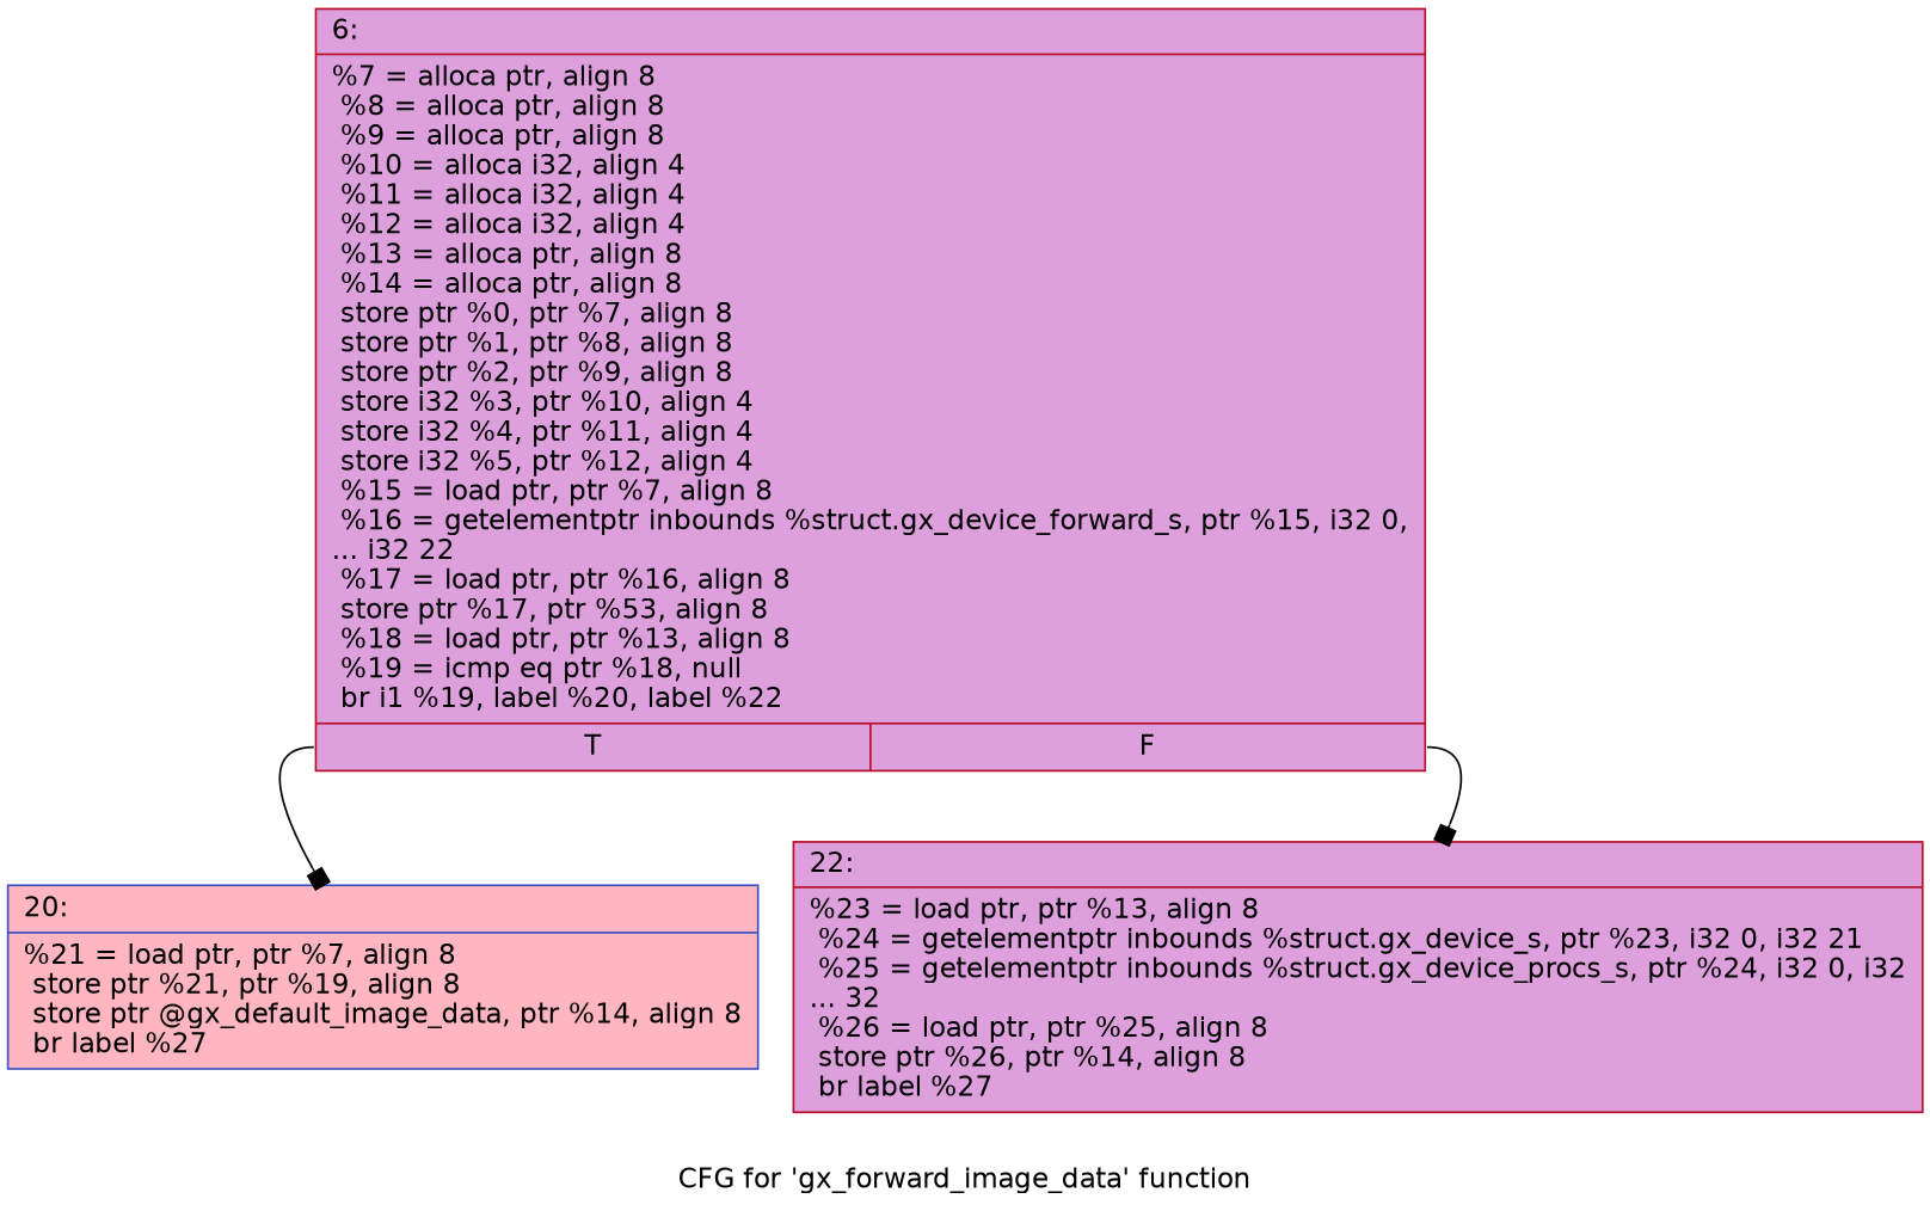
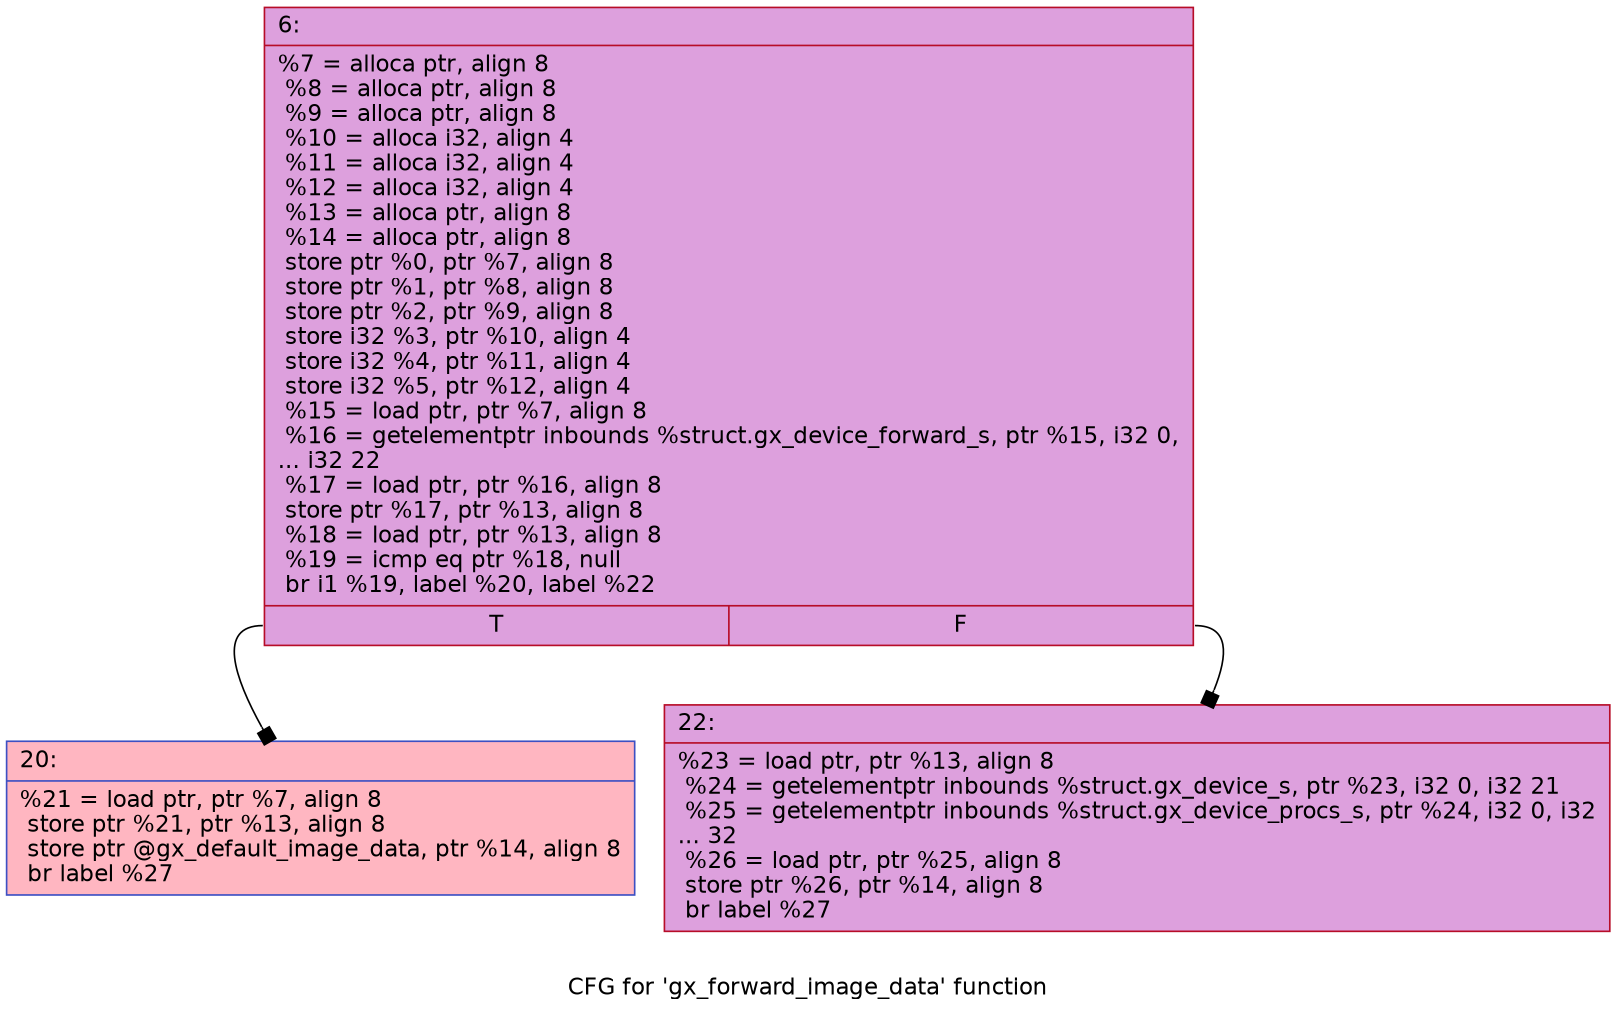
  digraph {
    fontname="DejaVu Sans"
    label="CFG for 'gx_forward_image_data' function"
    node [color="#b70d28ff" fillcolor=plum fontname="DejaVu Sans" shape=record style=filled]
    edge [arrowhead=box fontname="DejaVu Sans"]
-   n1 [label="{6:\l|  %7 = alloca ptr, align 8\l  %8 = alloca ptr, align 8\l  %9 = alloca ptr, align 8\l  %10 = alloca i32, align 4\l  %11 = alloca i32, align 4\l  %12 = alloca i32, align 4\l  %13 = alloca ptr, align 8\l  %14 = alloca ptr, align 8\l  store ptr %0, ptr %7, align 8\l  store ptr %1, ptr %8, align 8\l  store ptr %2, ptr %9, align 8\l  store i32 %3, ptr %10, align 4\l  store i32 %4, ptr %11, align 4\l  store i32 %5, ptr %12, align 4\l  %15 = load ptr, ptr %7, align 8\l  %16 = getelementptr inbounds %struct.gx_device_forward_s, ptr %15, i32 0,\l... i32 22\l  %17 = load ptr, ptr %16, align 8\l  store ptr %17, ptr %53, align 8\l  %18 = load ptr, ptr %13, align 8\l  %19 = icmp eq ptr %18, null\l  br i1 %19, label %20, label %22\l|{<s0>T|<s1>F}}"]
-   n2 [color="#3d50c3ff" fillcolor=lightpink label="{20:\l|  %21 = load ptr, ptr %7, align 8\l  store ptr %21, ptr %19, align 8\l  store ptr @gx_default_image_data, ptr %14, align 8\l  br label %27\l}"]
+   n1 [label="{6:\l|  %7 = alloca ptr, align 8\l  %8 = alloca ptr, align 8\l  %9 = alloca ptr, align 8\l  %10 = alloca i32, align 4\l  %11 = alloca i32, align 4\l  %12 = alloca i32, align 4\l  %13 = alloca ptr, align 8\l  %14 = alloca ptr, align 8\l  store ptr %0, ptr %7, align 8\l  store ptr %1, ptr %8, align 8\l  store ptr %2, ptr %9, align 8\l  store i32 %3, ptr %10, align 4\l  store i32 %4, ptr %11, align 4\l  store i32 %5, ptr %12, align 4\l  %15 = load ptr, ptr %7, align 8\l  %16 = getelementptr inbounds %struct.gx_device_forward_s, ptr %15, i32 0,\l... i32 22\l  %17 = load ptr, ptr %16, align 8\l  store ptr %17, ptr %13, align 8\l  %18 = load ptr, ptr %13, align 8\l  %19 = icmp eq ptr %18, null\l  br i1 %19, label %20, label %22\l|{<s0>T|<s1>F}}"]
+   n2 [color="#3d50c3ff" fillcolor=lightpink label="{20:\l|  %21 = load ptr, ptr %7, align 8\l  store ptr %21, ptr %13, align 8\l  store ptr @gx_default_image_data, ptr %14, align 8\l  br label %27\l}"]
    n3 [label="{22:\l|  %23 = load ptr, ptr %13, align 8\l  %24 = getelementptr inbounds %struct.gx_device_s, ptr %23, i32 0, i32 21\l  %25 = getelementptr inbounds %struct.gx_device_procs_s, ptr %24, i32 0, i32\l... 32\l  %26 = load ptr, ptr %25, align 8\l  store ptr %26, ptr %14, align 8\l  br label %27\l}"]
    n1 -> n2 [tailport=s0]
    n1 -> n3 [tailport=s1]
  }
